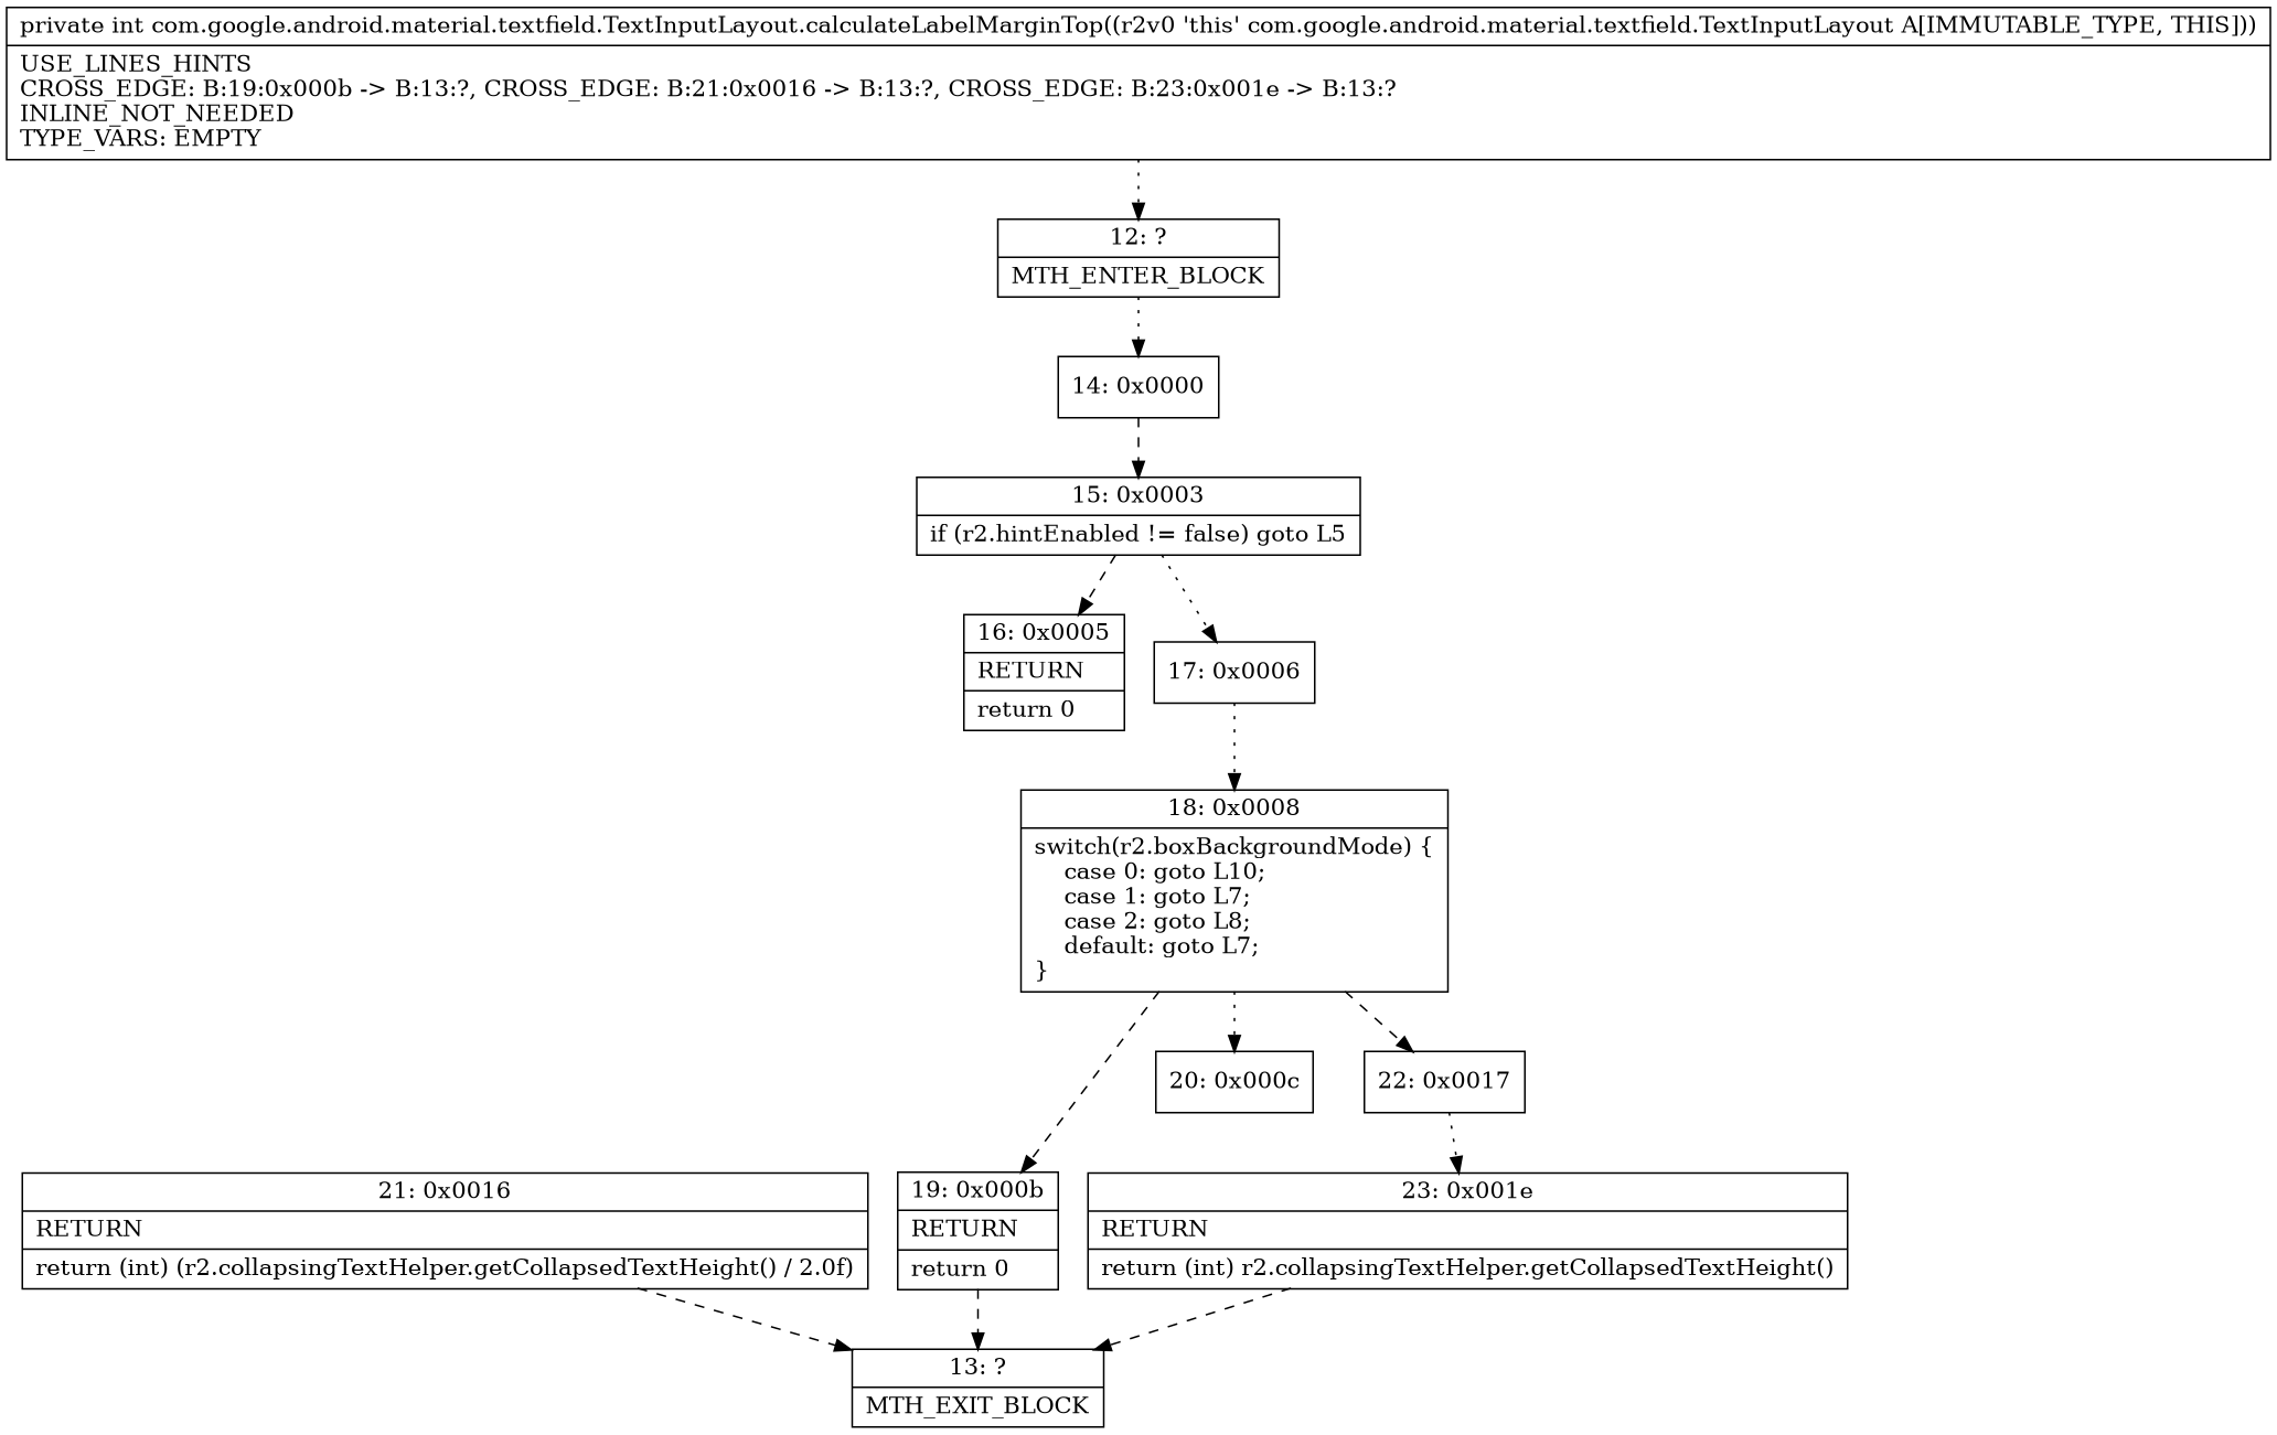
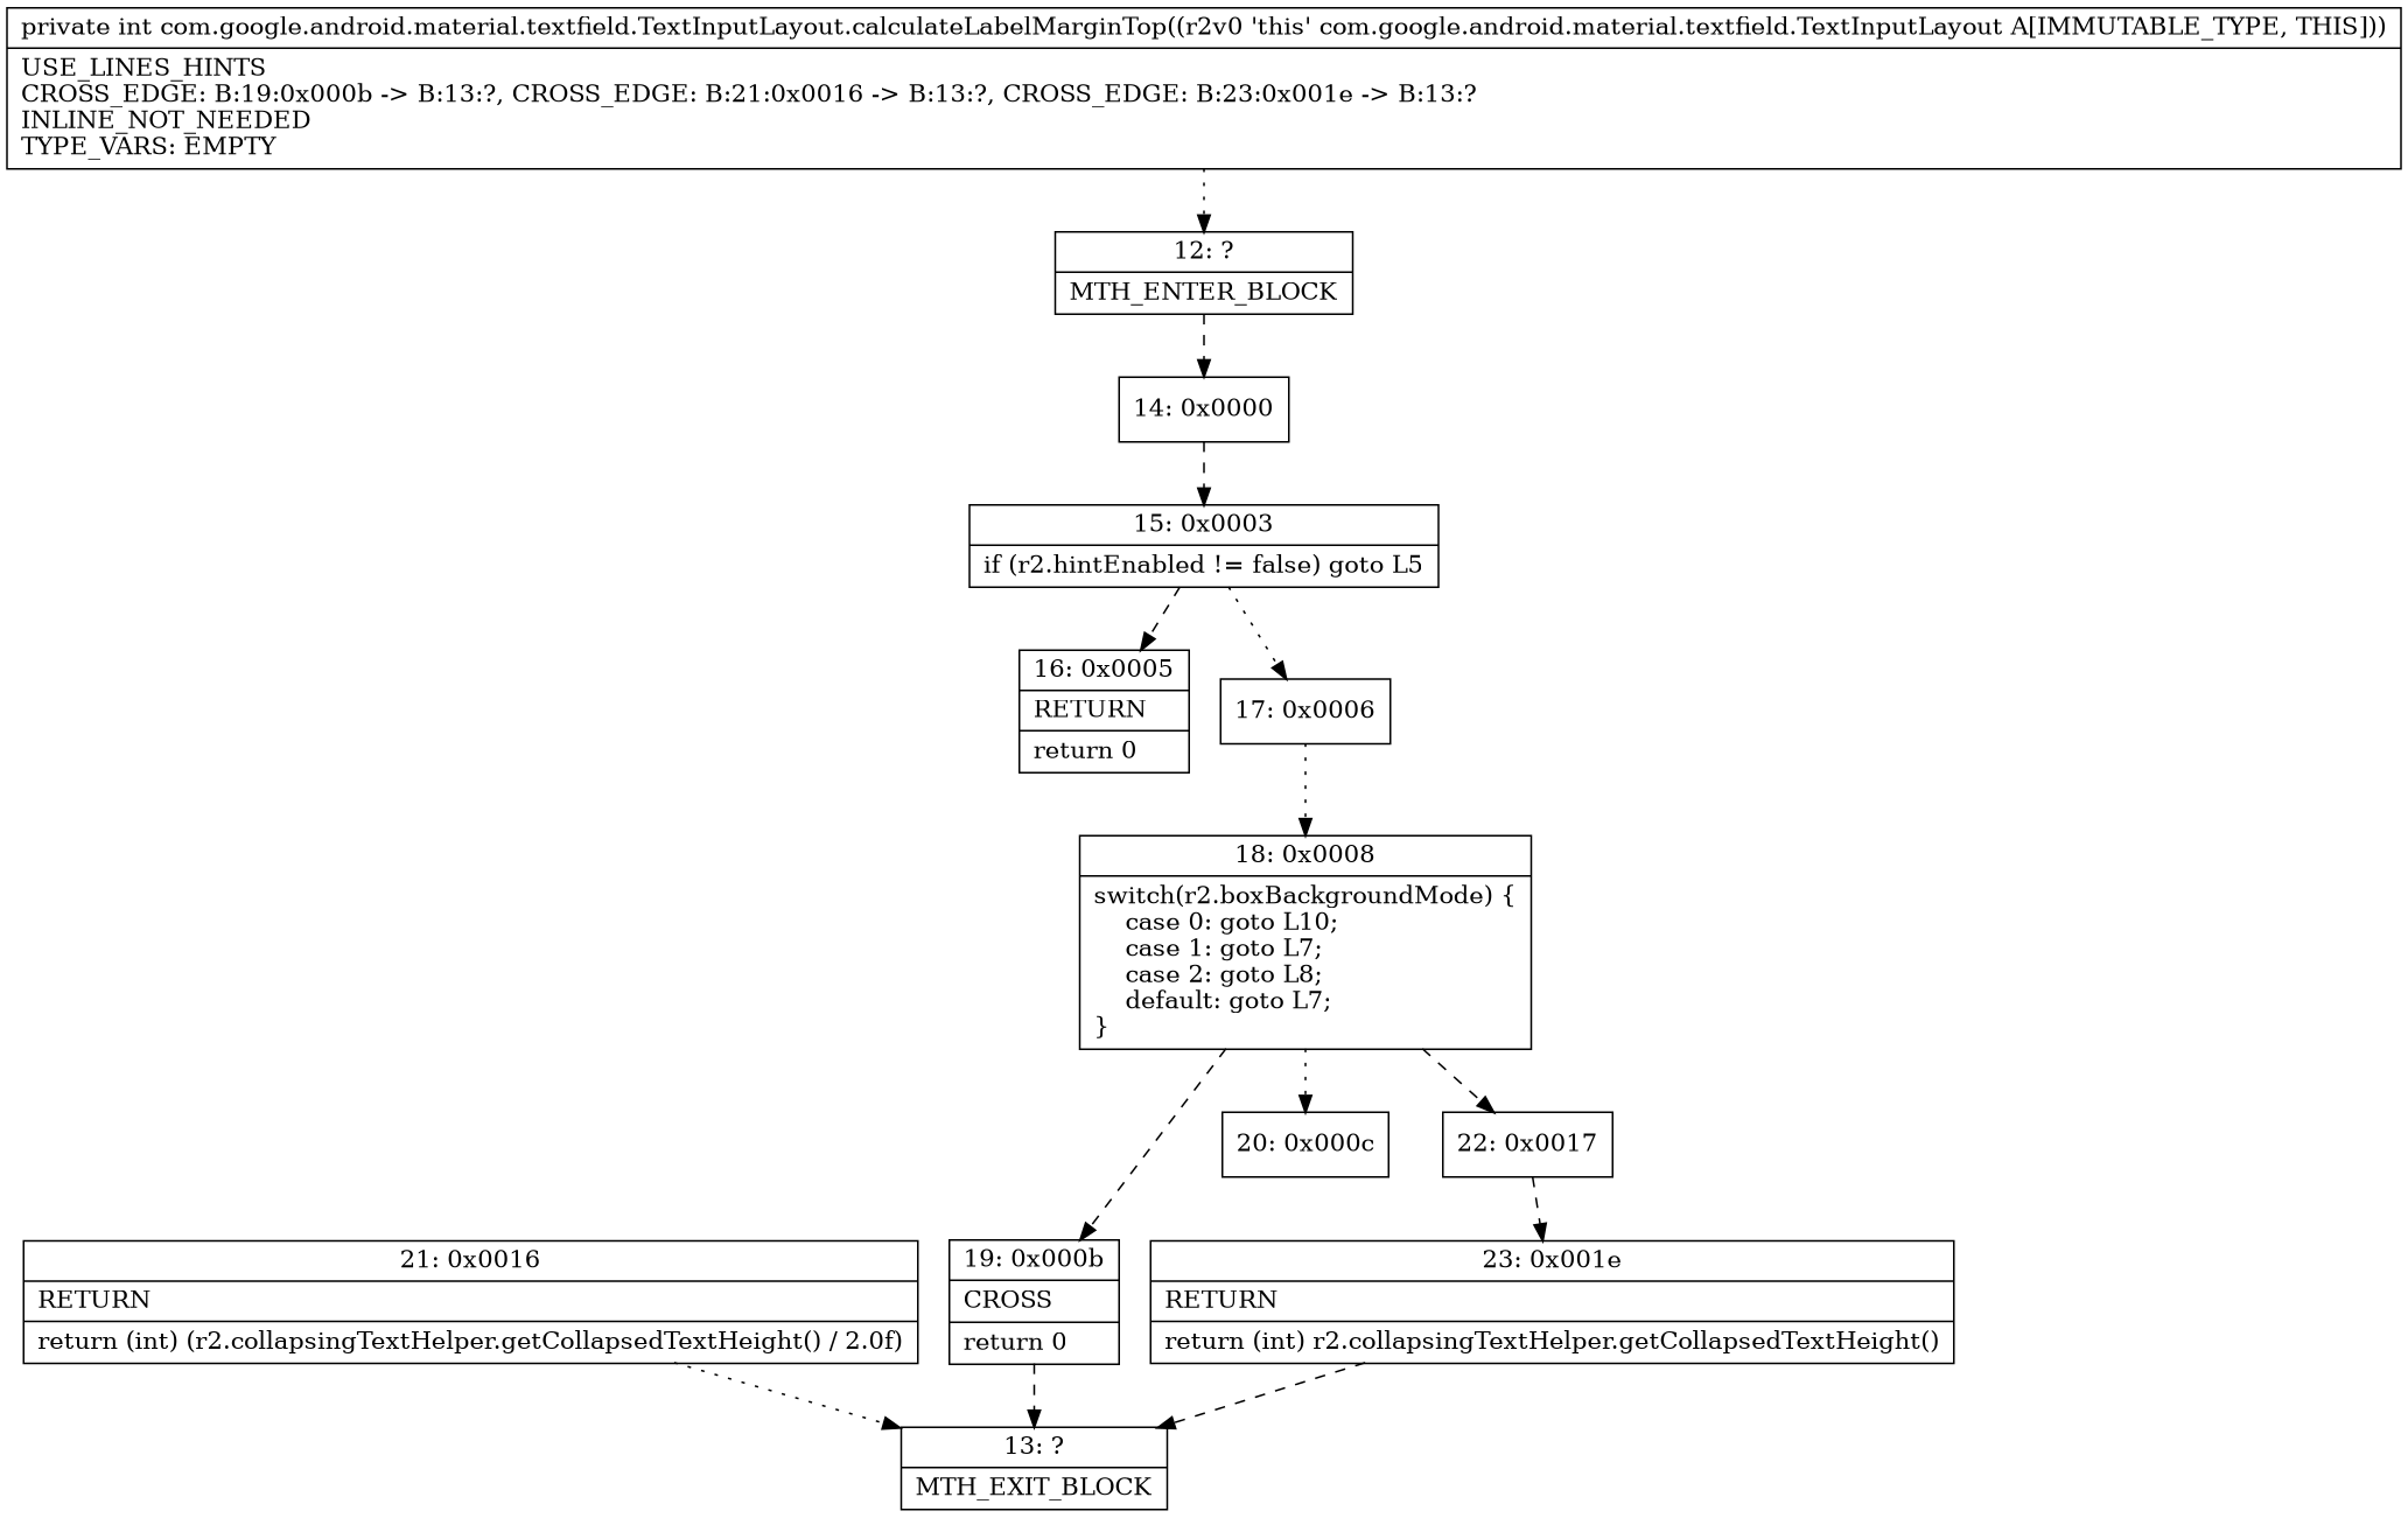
  digraph {
    node [shape=record]
    edge [style=dashed]
    n1 [label="{12\:\ ?|MTH_ENTER_BLOCK\l}"]
    n2 [label="{14\:\ 0x0000}"]
    n3 [label="{15\:\ 0x0003|if (r2.hintEnabled != false) goto L5\l}"]
    n4 [label="{16\:\ 0x0005|RETURN\l|return 0\l}"]
    n5 [label="{17\:\ 0x0006}"]
    n6 [label="{18\:\ 0x0008|switch(r2.boxBackgroundMode) \{\l    case 0: goto L10;\l    case 1: goto L7;\l    case 2: goto L8;\l    default: goto L7;\l\}\l}"]
    n7 [label="{13\:\ ?|MTH_EXIT_BLOCK\l}"]
-   n8 [label="{19\:\ 0x000b|RETURN\l|return 0\l}"]
+   n8 [label="{19\:\ 0x000b|CROSS\l|return 0\l}"]
    n9 [label="{20\:\ 0x000c}"]
    n10 [label="{22\:\ 0x0017}"]
    n11 [label="{23\:\ 0x001e|RETURN\l|return (int) r2.collapsingTextHelper.getCollapsedTextHeight()\l}"]
    n12 [label="{21\:\ 0x0016|RETURN\l|return (int) (r2.collapsingTextHelper.getCollapsedTextHeight() \/ 2.0f)\l}"]
    n13 [label="{private int com.google.android.material.textfield.TextInputLayout.calculateLabelMarginTop((r2v0 'this' com.google.android.material.textfield.TextInputLayout A[IMMUTABLE_TYPE, THIS]))  | USE_LINES_HINTS\lCROSS_EDGE: B:19:0x000b \-\> B:13:?, CROSS_EDGE: B:21:0x0016 \-\> B:13:?, CROSS_EDGE: B:23:0x001e \-\> B:13:?\lINLINE_NOT_NEEDED\lTYPE_VARS: EMPTY\l}"]
-   n1 -> n2 [style=dotted]
+   n1 -> n2
    n2 -> n3
    n3 -> n4
    n3 -> n5 [style=dotted]
    n5 -> n6 [style=dotted]
    n6 -> n8
    n6 -> n9 [style=dotted]
    n6 -> n10
    n8 -> n7
-   n10 -> n11 [style=dotted]
+   n10 -> n11
    n11 -> n7
-   n12 -> n7
+   n12 -> n7 [style=dotted]
    n13 -> n1 [style=dotted]
  }
